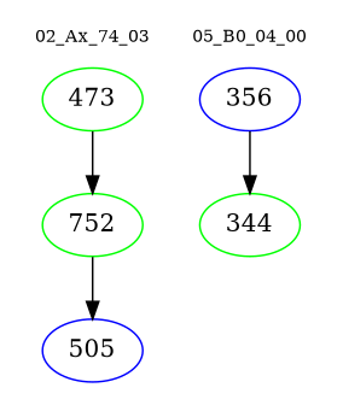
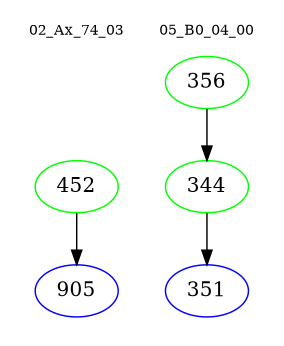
  digraph {
    node [color=green]
    edge [color=black]
-   n1 [label=473]
-   n2 [label=752]
-   n3 [color=blue label=505]
-   n4 [color=blue label=356]
+   n2 [label=452]
+   n3 [color=blue label=905]
+   n4 [label=356]
    n5 [label=344]
+   n6 [color=blue label=351]
    subgraph cluster_1 {
      color=white
      fontsize=10
      label="02_Ax_74_03"
-     n1
      n2
      n3
    }
    subgraph cluster_2 {
      color=white
      fontsize=10
      label="05_B0_04_00"
      n4
      n5
+     n6
    }
-   n1 -> n2
    n2 -> n3
    n4 -> n5
+   n5 -> n6
  }
